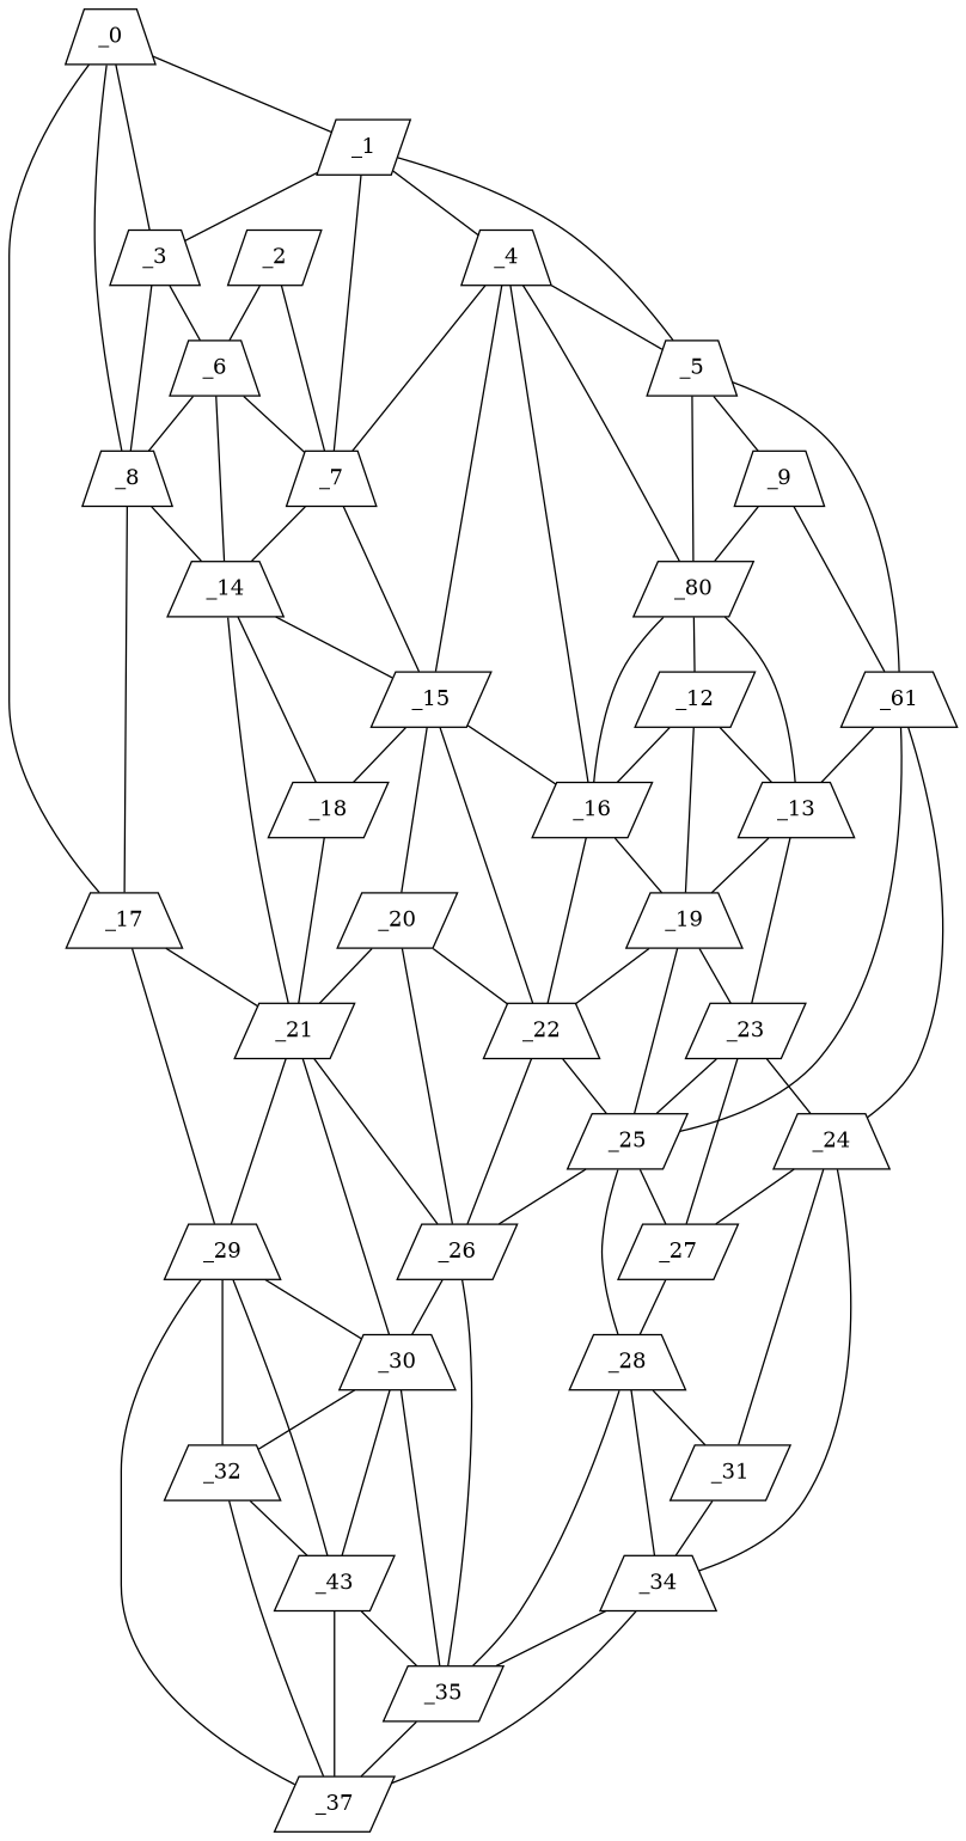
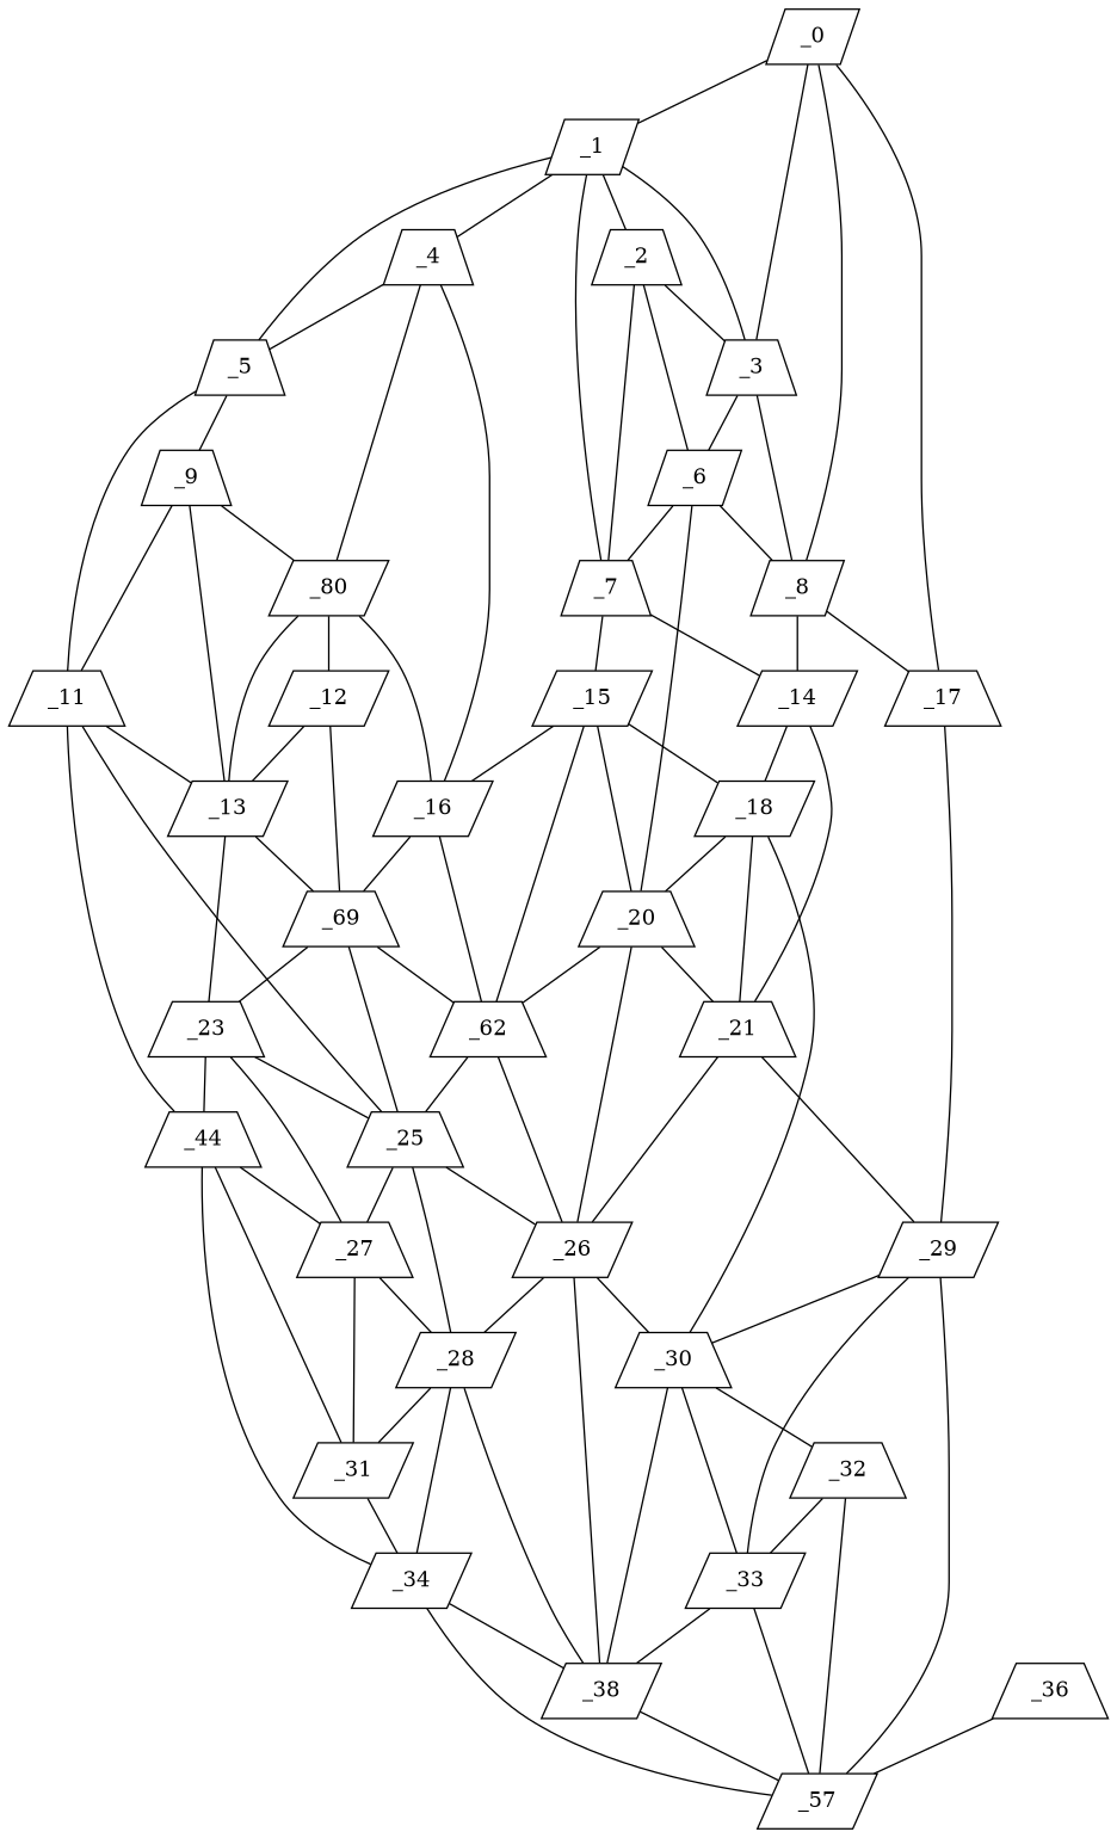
  graph {
    node [shape=parallelogram x=21 y=50]
    edge [valence=2]
-   _0 [shape=trapezium y=14]
+   _0 [y=14]
    _1
    _3 [shape=trapezium x=31 y=36]
-   _8 [shape=trapezium x=37 y=39]
+   _8 [x=37 y=39]
    _17 [shape=trapezium x=64 y=3]
-   _2 [x=28]
+   _2 [shape=trapezium x=28]
    _4 [shape=trapezium x=31 y=70]
    _5 [shape=trapezium x=32 y=102]
    _7 [shape=trapezium x=33 y=66]
-   _6 [shape=trapezium x=33 y=48]
-   _14 [shape=trapezium x=55 y=53]
-   _21 [x=72 y=49]
-   _29 [shape=trapezium x=94 y=38]
+   _6 [x=33 y=48]
+   _14 [x=55 y=53]
+   _21 [shape=trapezium x=72 y=49]
+   _29 [x=94 y=38]
    n14 [label=_80 x=45 y=93]
    _15 [x=59 y=72]
    _16 [x=59 y=80]
    _9 [shape=trapezium x=42 y=100]
-   _11 [shape=trapezium x=48 y=117 label=_61]
+   _11 [shape=trapezium x=48 y=117]
    _18 [x=65 y=65]
    _26 [x=88 y=74]
    _30 [shape=trapezium x=98 y=57]
    _32 [shape=trapezium x=103 y=41]
-   _37 [x=109 y=32]
-   _33 [x=104 y=57 label=_43]
-   _13 [shape=trapezium x=53 y=98]
+   _37 [x=109 y=32 label=_57]
+   _33 [x=104 y=57]
+   _36 [shape=trapezium x=108 y=15]
+   _13 [x=53 y=98]
    _12 [x=52 y=91]
-   _20 [x=69 y=69]
-   _22 [shape=trapezium x=73 y=76]
-   _19 [shape=trapezium x=68 y=92]
-   _24 [shape=trapezium x=82 y=117]
-   _25 [x=83 y=95]
-   _23 [x=79 y=104]
-   _27 [x=89 y=106]
+   _20 [shape=trapezium x=69 y=69]
+   _22 [shape=trapezium x=73 y=76 label=_62]
+   _19 [shape=trapezium x=68 y=92 label=_69]
+   _24 [shape=trapezium x=82 y=117 label=_44]
+   _25 [shape=trapezium x=83 y=95]
+   _23 [shape=trapezium x=79 y=104]
+   _27 [shape=trapezium x=89 y=106]
    _31 [x=99 y=100]
-   _34 [shape=trapezium x=105 y=97]
-   _28 [shape=trapezium x=93 y=97]
-   _35 [x=106 y=71]
+   _34 [x=105 y=97]
+   _28 [x=93 y=97]
+   _35 [x=106 y=71 label=_38]
    _0 -- _1 [valence=1]
    _0 -- _3
    _0 -- _8
    _0 -- _17 [valence=1]
    _1 -- _3
+   _1 -- _2
    _1 -- _4
    _1 -- _5 [valence=1]
    _1 -- _7 [valence=1]
    _3 -- _8
    _3 -- _6
    _8 -- _17
    _8 -- _14
-   _17 -- _21
    _17 -- _29
+   _2 -- _3 [valence=1]
    _2 -- _7
    _2 -- _6 [valence=1]
    _4 -- _5
-   _4 -- _7
    _4 -- n14
-   _4 -- _15
    _4 -- _16
-   _5 -- n14
    _5 -- _9
    _5 -- _11 [valence=1]
    _7 -- _14 [valence=1]
    _7 -- _15
    _6 -- _8 [valence=1]
    _6 -- _7
-   _6 -- _14 [valence=1]
+   _6 -- _20 [valence=1]
    _14 -- _21 [valence=1]
-   _14 -- _15 [valence=1]
    _14 -- _18
    _21 -- _29 [valence=1]
    _21 -- _26
-   _21 -- _30 [valence=1]
+   _18 -- _30 [valence=1]
    _29 -- _30
-   _29 -- _32
    _29 -- _37 [valence=1]
    _29 -- _33
    n14 -- _16 [valence=1]
    n14 -- _13
    n14 -- _12 [valence=1]
    _15 -- _16
    _15 -- _18
    _15 -- _20
    _15 -- _22
    _16 -- _22 [valence=1]
    _16 -- _19
    _9 -- n14
    _9 -- _11
+   _9 -- _13
    _11 -- _13
    _11 -- _24 [valence=1]
    _11 -- _25 [valence=1]
    _18 -- _21
+   _18 -- _20
    _26 -- _30
+   _26 -- _28
    _26 -- _35
    _30 -- _32
    _30 -- _33
    _30 -- _35 [valence=1]
    _32 -- _37
    _32 -- _33
    _33 -- _37
    _33 -- _35
+   _36 -- _37 [valence=1]
    _13 -- _19
    _13 -- _23
-   _12 -- _16
    _12 -- _13
    _12 -- _19 [valence=1]
    _20 -- _21
    _20 -- _26 [valence=1]
    _20 -- _22
    _22 -- _26
    _22 -- _25 [valence=1]
    _19 -- _22
    _19 -- _25
    _19 -- _23 [valence=1]
    _24 -- _27
    _24 -- _31 [valence=1]
    _24 -- _34 [valence=1]
    _25 -- _26
    _25 -- _27
    _25 -- _28
    _23 -- _24 [valence=1]
    _23 -- _25 [valence=1]
    _23 -- _27
+   _27 -- _31
    _27 -- _28 [valence=1]
    _31 -- _34 [valence=1]
    _34 -- _37 [valence=1]
    _34 -- _35
    _28 -- _31
    _28 -- _34
    _28 -- _35 [valence=1]
    _35 -- _37
  }
